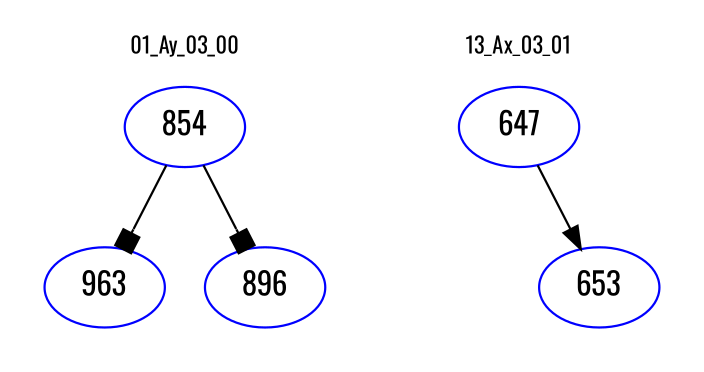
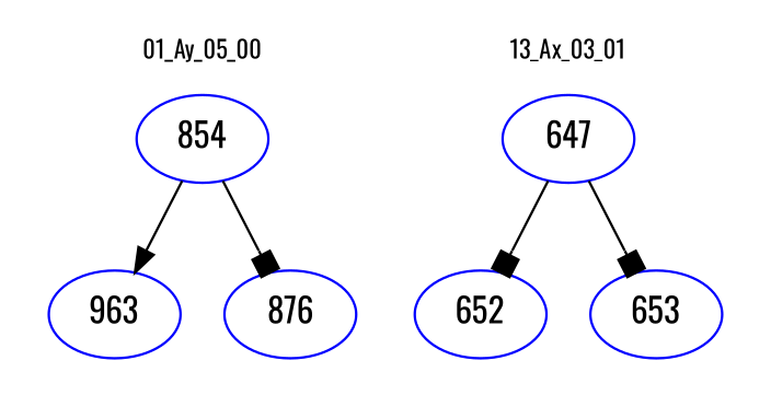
  digraph {
    fontname=Oswald
    node [color=blue fontname=Oswald]
    edge [arrowhead=normal color=black fontname=Oswald]
    n1 [label=854]
    n2 [label=963]
-   n3 [label=896]
+   n3 [label=876]
    n4 [label=647]
+   n5 [label=652]
    n6 [label=653]
    subgraph cluster_1 {
      color=white
      fontsize=10
-     label="01_Ay_03_00"
+     label="01_Ay_05_00"
      n1
      n2
      n3
    }
    subgraph cluster_2 {
      color=white
      fontsize=10
      label="13_Ax_03_01"
      n4
+     n5
      n6
    }
-   n1 -> n2 [arrowhead=box]
+   n1 -> n2
    n1 -> n3 [arrowhead=box]
-   n4 -> n6
+   n4 -> n5 [arrowhead=box]
+   n4 -> n6 [arrowhead=box]
  }
